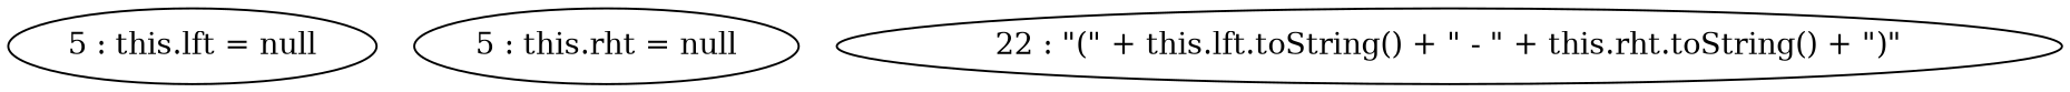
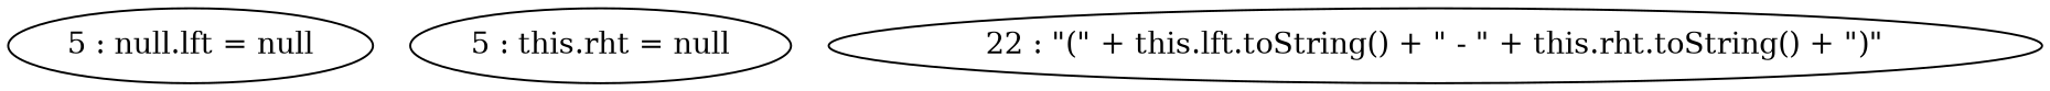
  digraph {
-   "5 : this.lft = null"
+   "5 : this.lft = null" [label="5 : null.lft = null"]
    "5 : this.rht = null"
    "22 : \"(\" + this.lft.toString() + \" - \" + this.rht.toString() + \")\""
  }
